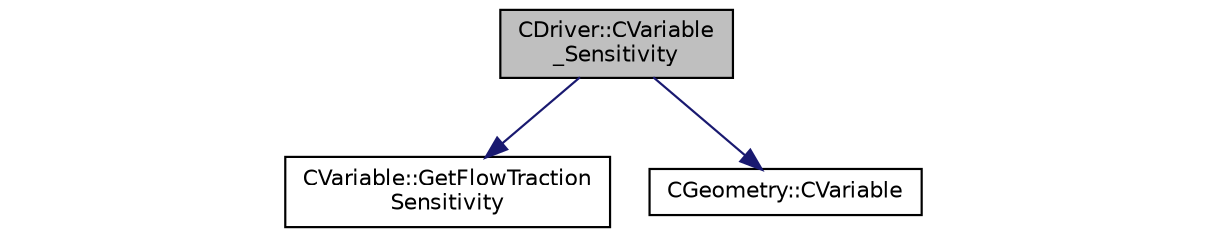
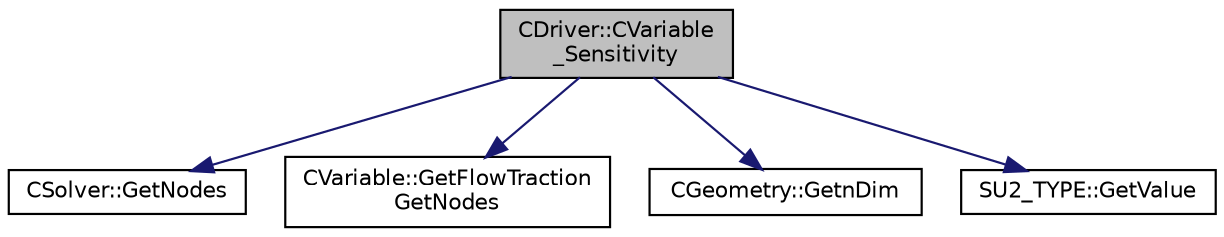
  digraph {
    rankdir=TB
    node [color=black fillcolor=white fontname=Helvetica fontsize=10 shape=record style=filled]
    edge [color=midnightblue fontname=Helvetica fontsize=10 labelfontname=Helvetica labelfontsize=10 style=solid]
    n1 [fillcolor=grey75 fontcolor=black height=0.2 label="CDriver::CVariable\l_Sensitivity" width=0.4]
-   n3 [height=0.2 label="CVariable::GetFlowTraction\lSensitivity" width=0.4]
-   n4 [height=0.2 label="CGeometry::CVariable" width=0.4]
+   n2 [height=0.2 label="CSolver::GetNodes" width=0.4]
+   n3 [height=0.2 label="CVariable::GetFlowTraction\lGetNodes" width=0.4]
+   n4 [height=0.2 label="CGeometry::GetnDim" width=0.4]
+   n5 [height=0.2 label="SU2_TYPE::GetValue" width=0.4]
+   n1 -> n2
    n1 -> n3
    n1 -> n4
+   n1 -> n5
  }
